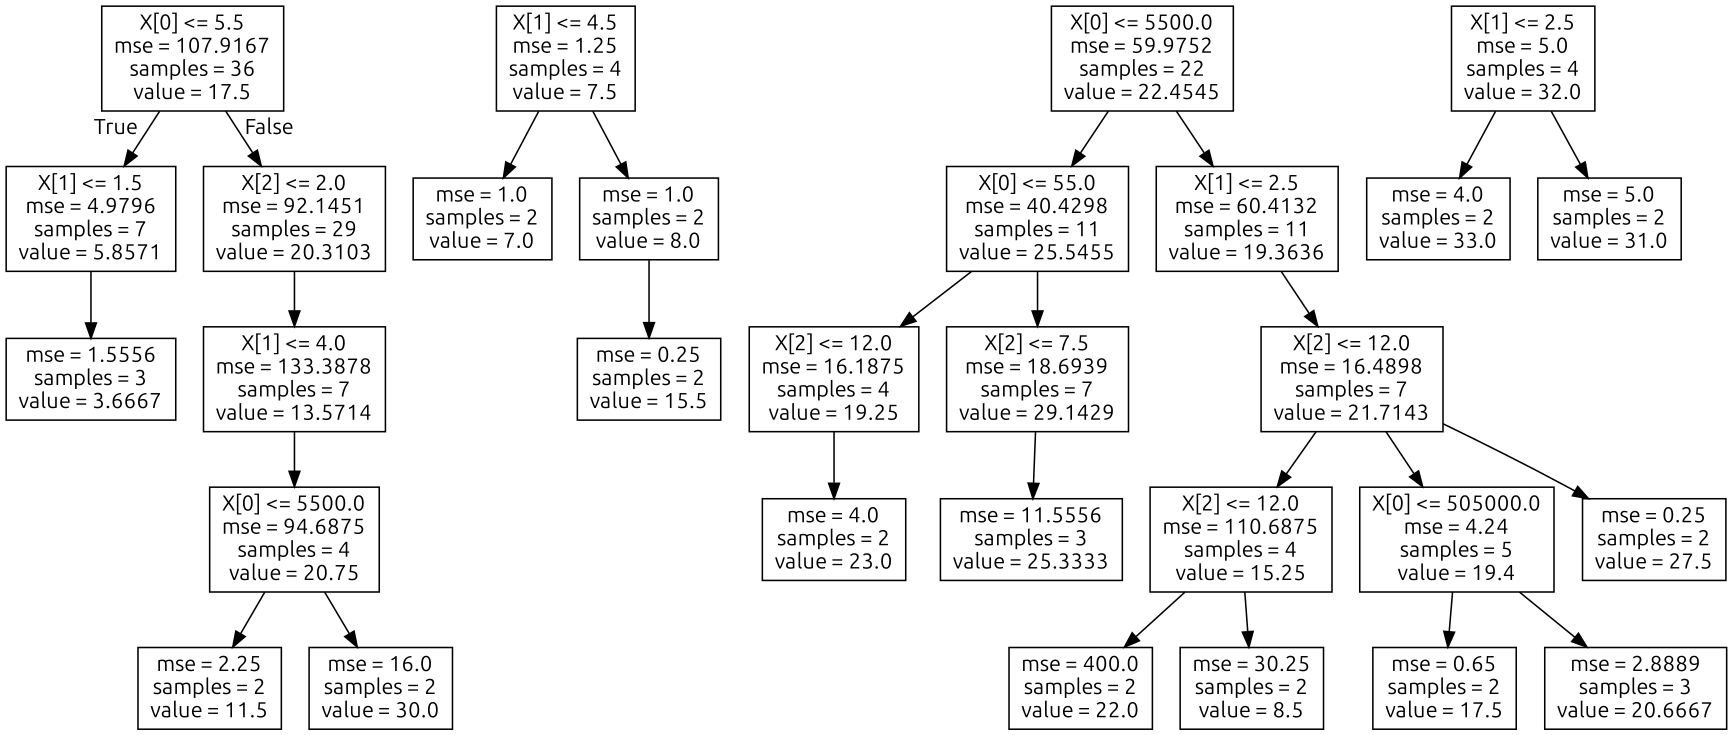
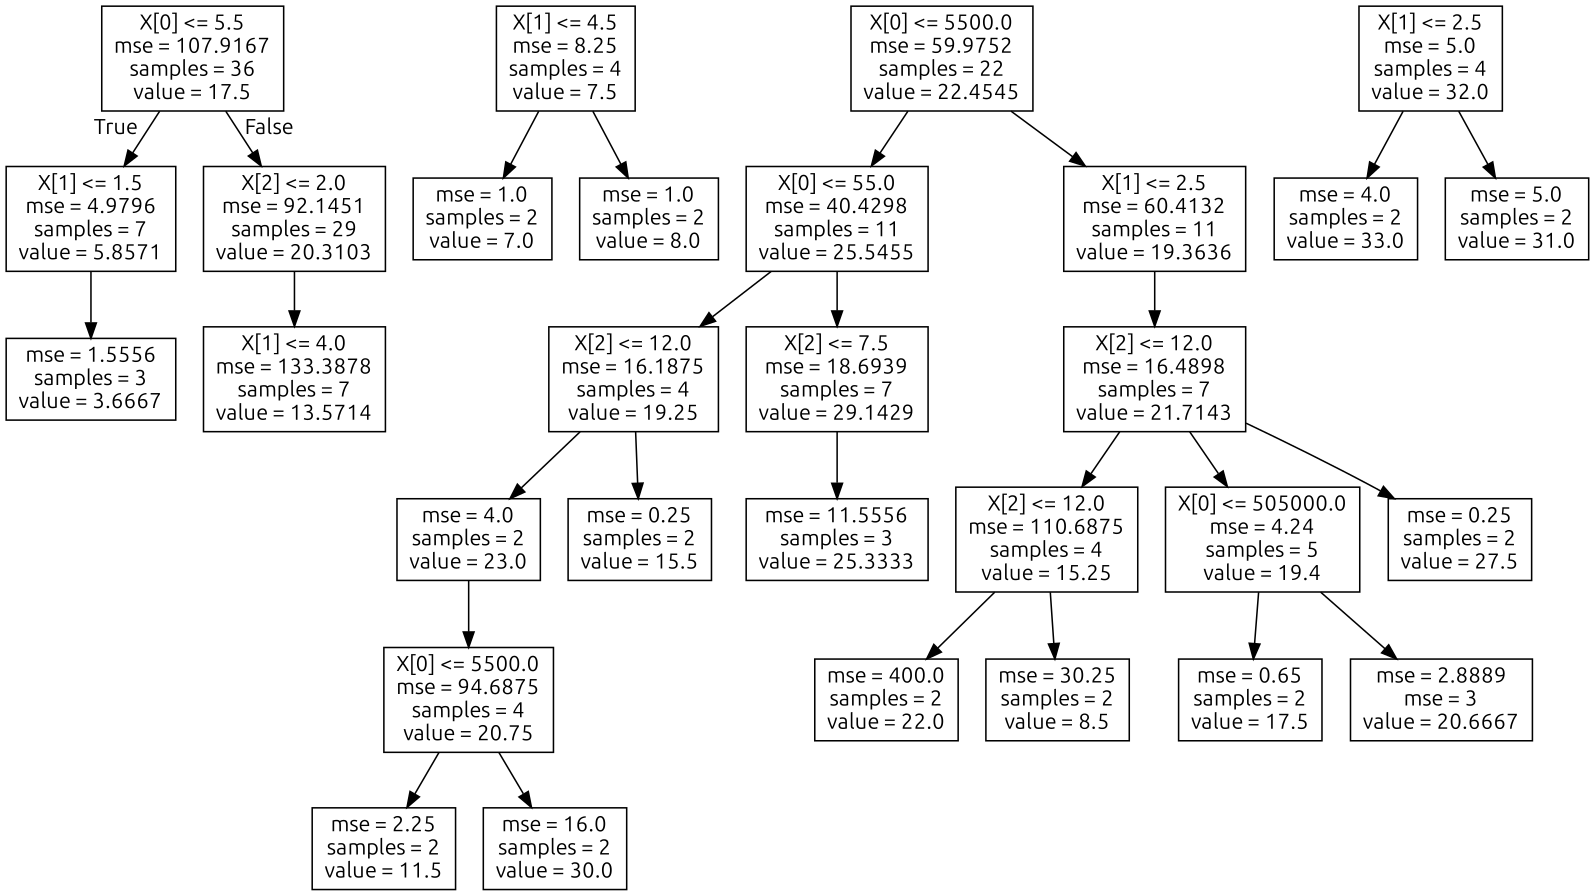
  digraph {
    fontname=Ubuntu
    node [fontname=Ubuntu shape=box]
    edge [fontname=Ubuntu]
    n1 [label="X[0] <= 5.5\nmse = 107.9167\nsamples = 36\nvalue = 17.5"]
    n2 [label="X[1] <= 1.5\nmse = 4.9796\nsamples = 7\nvalue = 5.8571"]
    n3 [label="X[2] <= 2.0\nmse = 92.1451\nsamples = 29\nvalue = 20.3103"]
    n4 [label="mse = 1.5556\nsamples = 3\nvalue = 3.6667"]
    n5 [label="X[1] <= 4.0\nmse = 133.3878\nsamples = 7\nvalue = 13.5714"]
-   n6 [label="X[1] <= 4.5\nmse = 1.25\nsamples = 4\nvalue = 7.5"]
+   n6 [label="X[1] <= 4.5\nmse = 8.25\nsamples = 4\nvalue = 7.5"]
    n7 [label="mse = 1.0\nsamples = 2\nvalue = 7.0"]
    n8 [label="mse = 1.0\nsamples = 2\nvalue = 8.0"]
    n9 [label="X[0] <= 5500.0\nmse = 94.6875\nsamples = 4\nvalue = 20.75"]
    n10 [label="X[0] <= 5500.0\nmse = 59.9752\nsamples = 22\nvalue = 22.4545"]
    n11 [label="X[0] <= 55.0\nmse = 40.4298\nsamples = 11\nvalue = 25.5455"]
    n12 [label="X[1] <= 2.5\nmse = 60.4132\nsamples = 11\nvalue = 19.3636"]
    n13 [label="mse = 2.25\nsamples = 2\nvalue = 11.5"]
    n14 [label="mse = 16.0\nsamples = 2\nvalue = 30.0"]
    n15 [label="X[2] <= 12.0\nmse = 16.1875\nsamples = 4\nvalue = 19.25"]
    n16 [label="X[2] <= 7.5\nmse = 18.6939\nsamples = 7\nvalue = 29.1429"]
    n17 [label="X[2] <= 12.0\nmse = 16.4898\nsamples = 7\nvalue = 21.7143"]
    n18 [label="mse = 4.0\nsamples = 2\nvalue = 23.0"]
    n19 [label="mse = 0.25\nsamples = 2\nvalue = 15.5"]
    n20 [label="mse = 11.5556\nsamples = 3\nvalue = 25.3333"]
    n21 [label="X[1] <= 2.5\nmse = 5.0\nsamples = 4\nvalue = 32.0"]
    n22 [label="mse = 4.0\nsamples = 2\nvalue = 33.0"]
    n23 [label="mse = 5.0\nsamples = 2\nvalue = 31.0"]
    n24 [label="X[2] <= 12.0\nmse = 110.6875\nsamples = 4\nvalue = 15.25"]
    n25 [label="mse = 400.0\nsamples = 2\nvalue = 22.0"]
    n26 [label="mse = 30.25\nsamples = 2\nvalue = 8.5"]
    n27 [label="X[0] <= 505000.0\nmse = 4.24\nsamples = 5\nvalue = 19.4"]
    n28 [label="mse = 0.25\nsamples = 2\nvalue = 27.5"]
    n29 [label="mse = 0.65\nsamples = 2\nvalue = 17.5"]
-   n30 [label="mse = 2.8889\nsamples = 3\nvalue = 20.6667"]
+   n30 [label="mse = 2.8889\nmse = 3\nvalue = 20.6667"]
    n1 -> n2 [headlabel=True labelangle=45 labeldistance=2.5]
    n1 -> n3 [headlabel=False labelangle=-45 labeldistance=2.5]
    n2 -> n4
    n3 -> n5
-   n5 -> n9
+   n18 -> n9
    n6 -> n7
    n6 -> n8
    n9 -> n13
    n9 -> n14
    n10 -> n11
    n10 -> n12
    n11 -> n15
    n11 -> n16
    n12 -> n17
    n15 -> n18
-   n8 -> n19
+   n15 -> n19
    n16 -> n20
    n17 -> n24
    n17 -> n27
    n17 -> n28
    n21 -> n22
    n21 -> n23
    n24 -> n25
    n24 -> n26
    n27 -> n29
    n27 -> n30
  }
